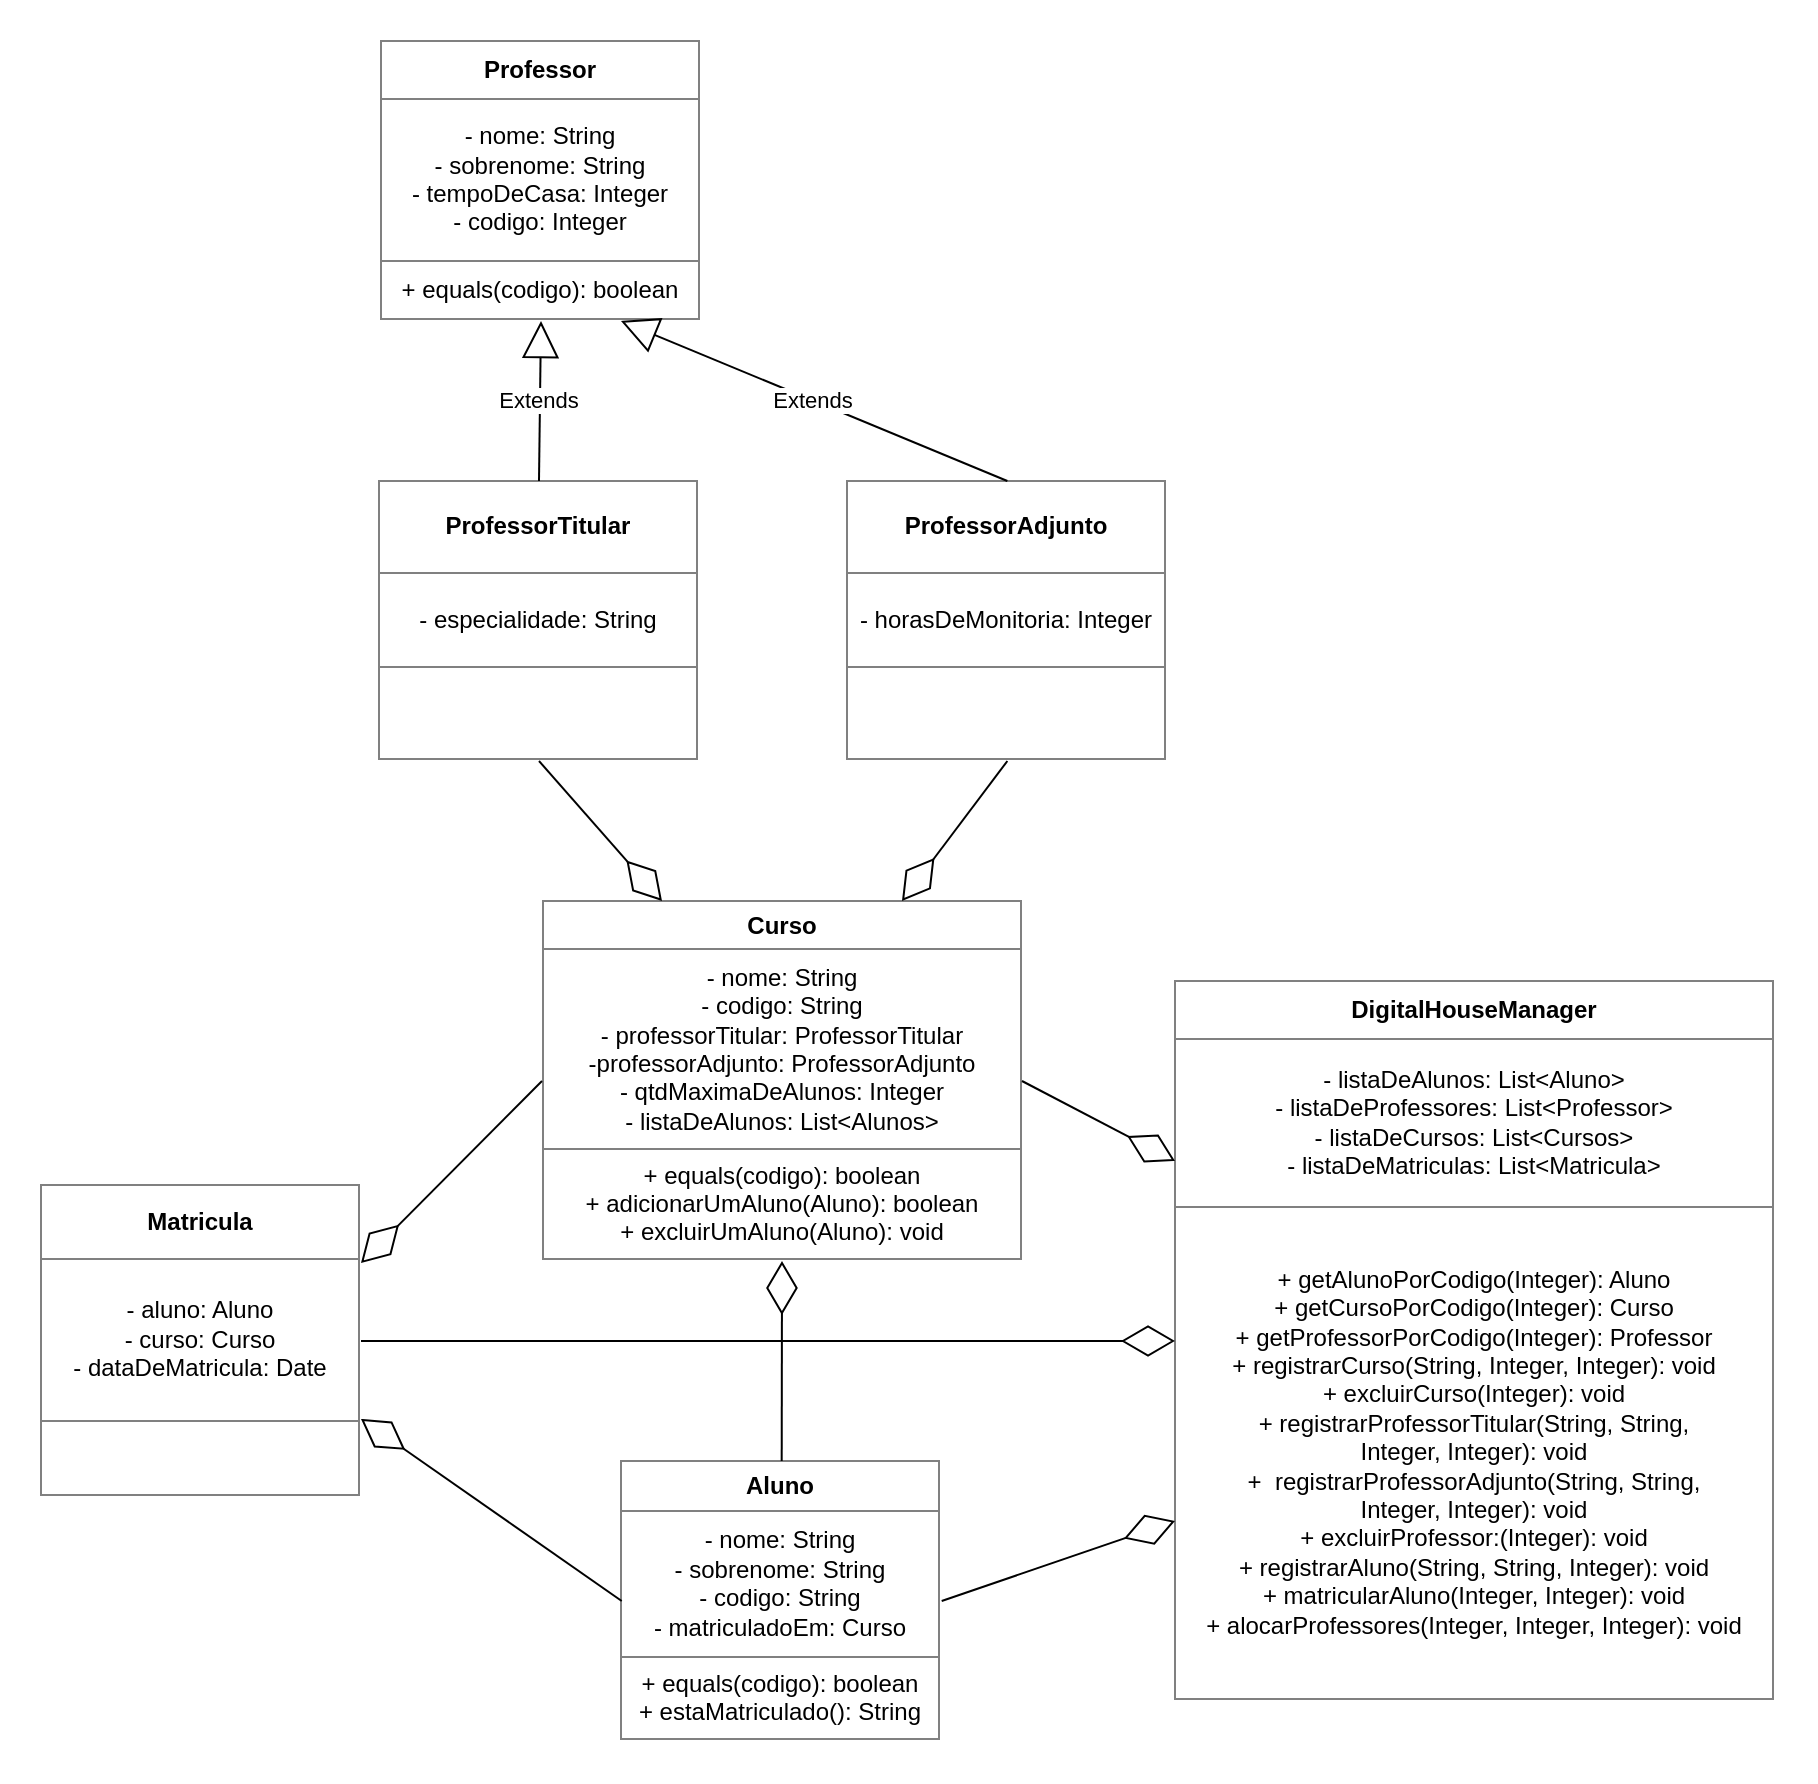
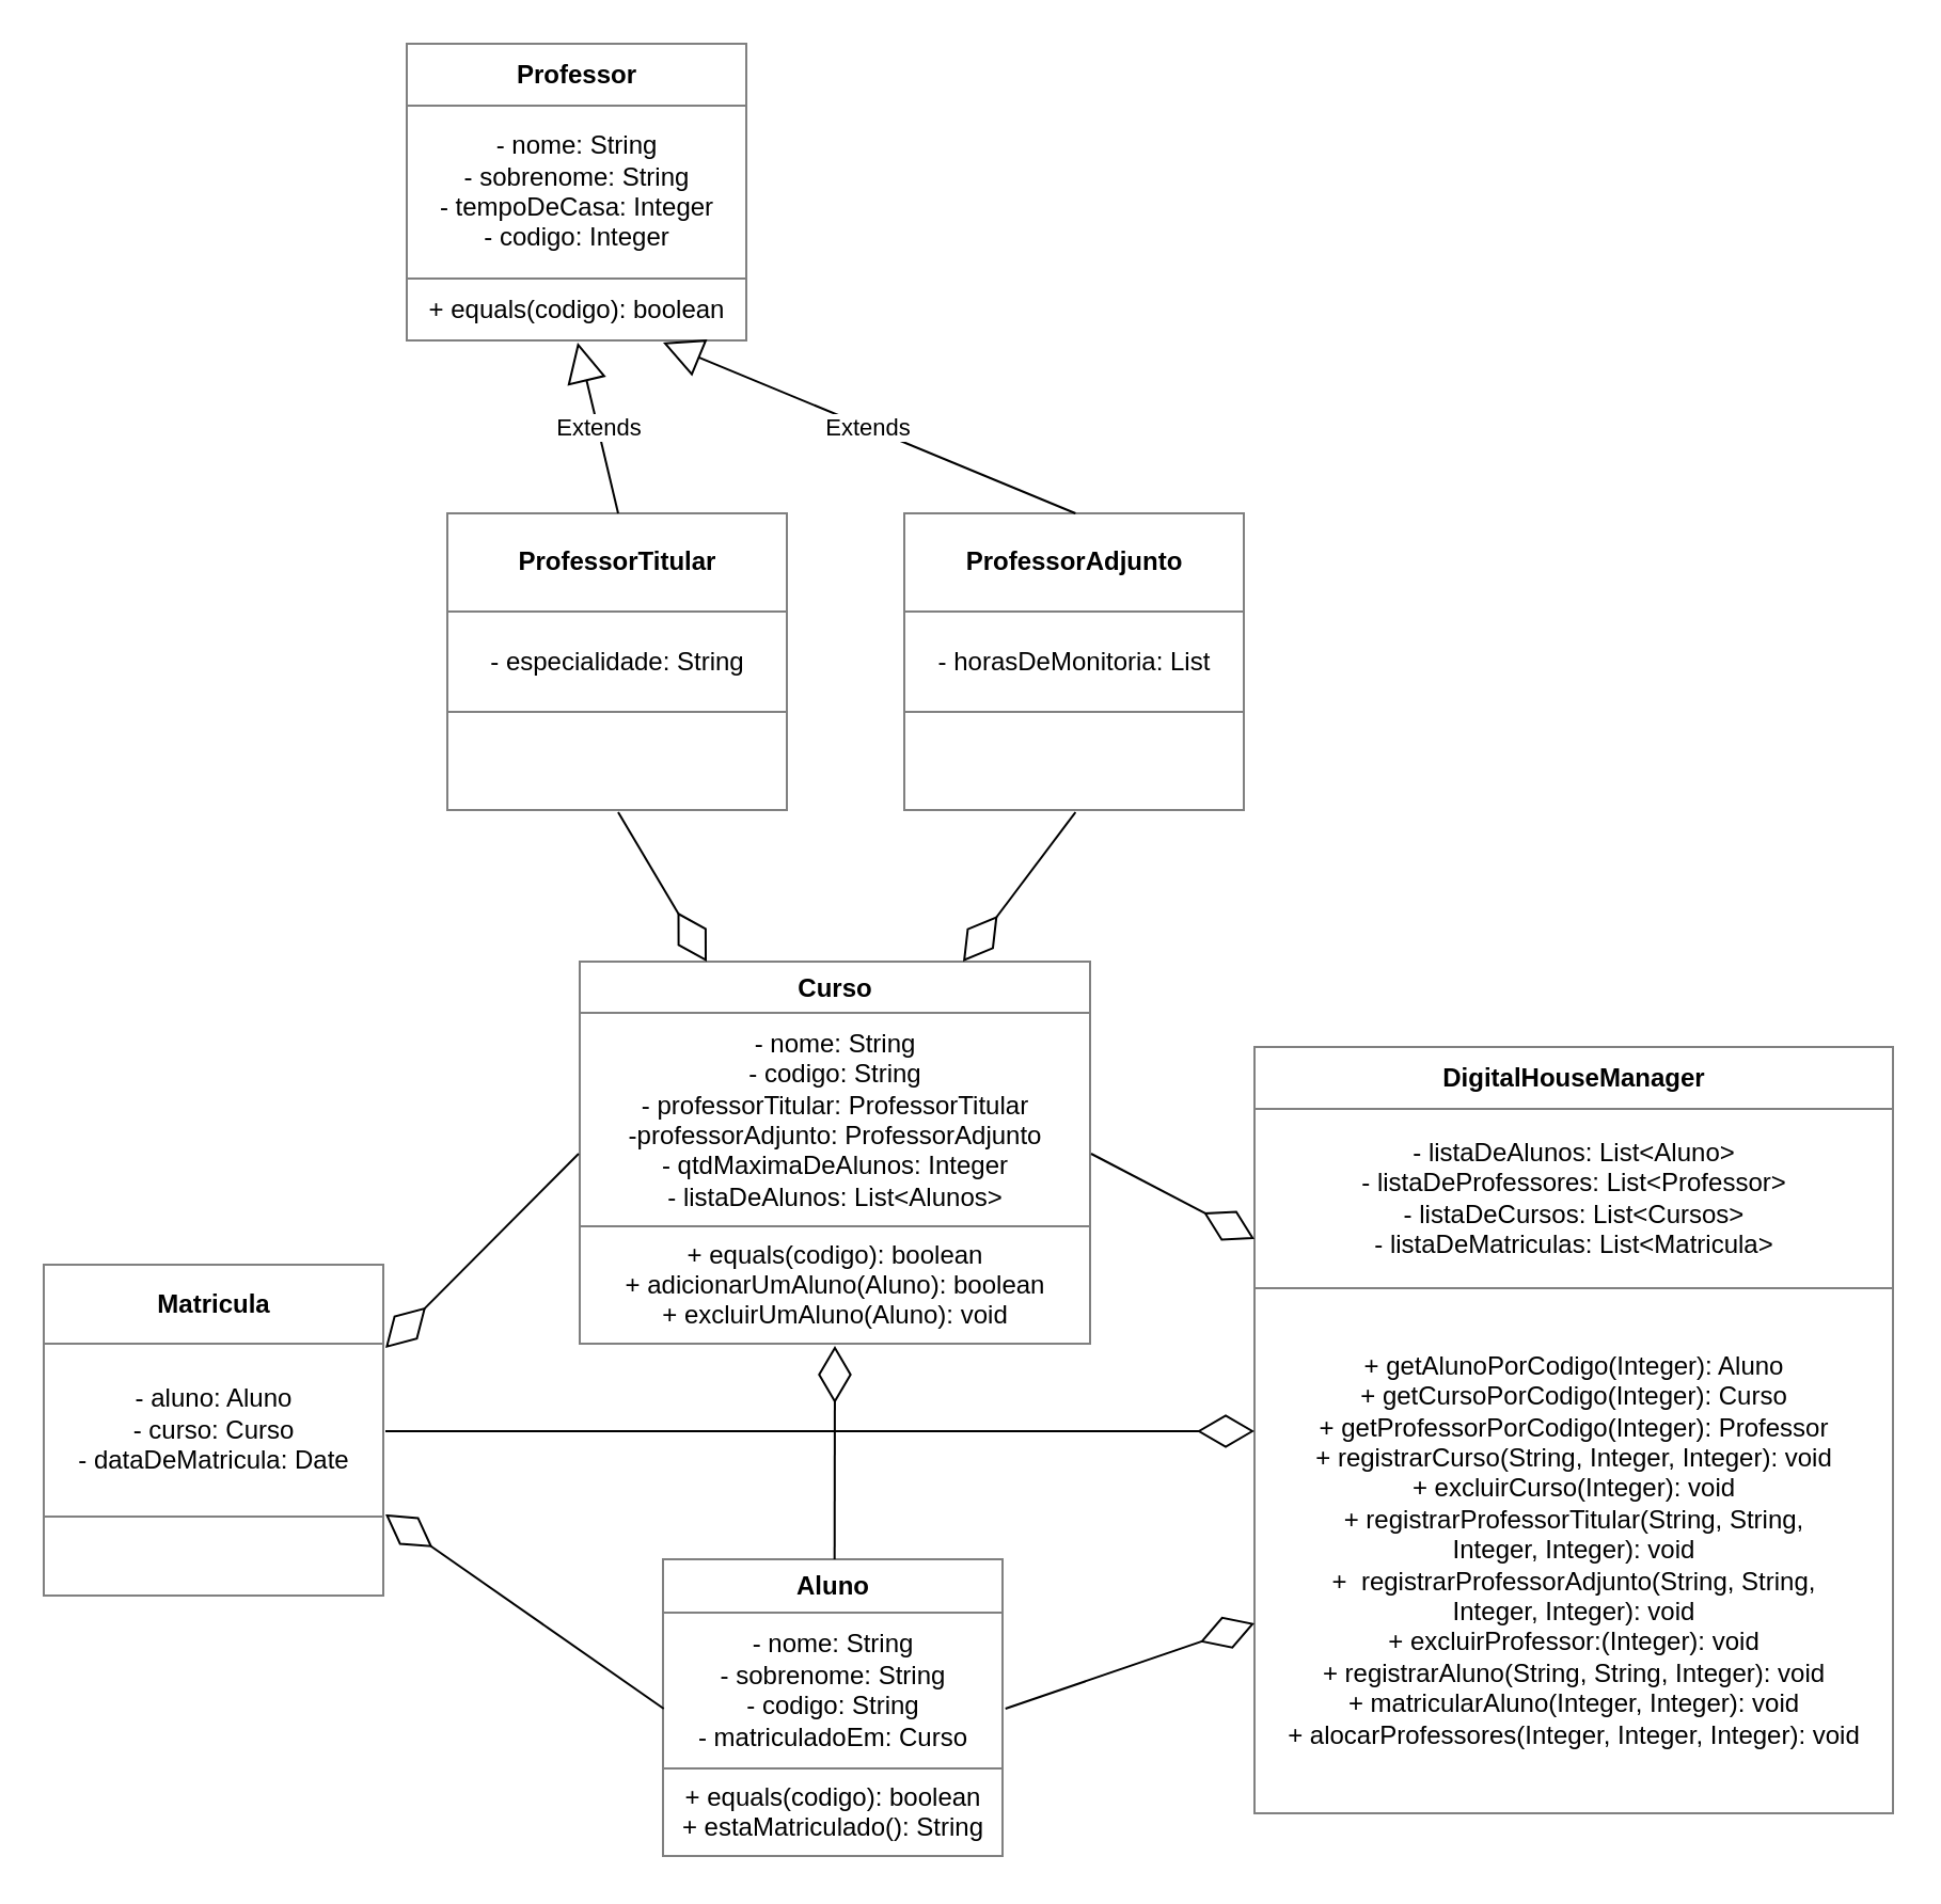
  <mxCell id="0" />
  <mxCell id="1" parent="0" />
  <mxCell id="2" value="&lt;table border=&quot;1&quot; width=&quot;100%&quot; cellpadding=&quot;4&quot; style=&quot;width: 100% ; height: 100% ; border-collapse: collapse&quot;&gt;&lt;tbody&gt;&lt;tr&gt;&lt;th align=&quot;center&quot;&gt;&lt;b&gt;Aluno&lt;/b&gt;&lt;/th&gt;&lt;/tr&gt;&lt;tr&gt;&lt;td align=&quot;center&quot;&gt;- nome: String&lt;br&gt;- sobrenome: String&lt;br&gt;- codigo: String&lt;br&gt;- matriculadoEm: Curso&lt;/td&gt;&lt;/tr&gt;&lt;tr&gt;&lt;td align=&quot;center&quot;&gt;+ equals(codigo): boolean&lt;br&gt;+ estaMatriculado&lt;span&gt;(): String&lt;/span&gt;&lt;/td&gt;&lt;/tr&gt;&lt;/tbody&gt;&lt;/table&gt;" style="text;html=1;strokeColor=none;fillColor=none;overflow=fill;" parent="1" vertex="1"><mxGeometry x="310.353" y="730" width="160" height="140" as="geometry" /></mxCell>
  <mxCell id="3" value="&lt;table border=&quot;1&quot; width=&quot;100%&quot; cellpadding=&quot;4&quot; style=&quot;width: 100% ; height: 100% ; border-collapse: collapse&quot;&gt;&lt;tbody&gt;&lt;tr&gt;&lt;th align=&quot;center&quot;&gt;&lt;b&gt;Curso&lt;/b&gt;&lt;/th&gt;&lt;/tr&gt;&lt;tr&gt;&lt;td align=&quot;center&quot;&gt;- nome: String&lt;br&gt;- codigo: String&lt;br&gt;- professorTitular: ProfessorTitular&lt;br&gt;-professorAdjunto: ProfessorAdjunto&lt;br&gt;- qtdMaximaDeAlunos: Integer&lt;br&gt;- listaDeAlunos: List&amp;lt;Alunos&amp;gt;&lt;/td&gt;&lt;/tr&gt;&lt;tr&gt;&lt;td align=&quot;center&quot;&gt;+ equals(codigo): boolean&lt;br&gt;+ adicionarUmAluno(Aluno): boolean&lt;br&gt;+ excluirUmAluno(Aluno): void&lt;/td&gt;&lt;/tr&gt;&lt;/tbody&gt;&lt;/table&gt;" style="text;html=1;strokeColor=none;fillColor=none;overflow=fill;" parent="1" vertex="1"><mxGeometry x="270.5" y="450" width="240" height="180" as="geometry" /></mxCell>
  <mxCell id="4" value="&lt;table border=&quot;1&quot; width=&quot;100%&quot; cellpadding=&quot;4&quot; style=&quot;width: 100% ; height: 100% ; border-collapse: collapse&quot;&gt;&lt;tbody&gt;&lt;tr&gt;&lt;th align=&quot;center&quot;&gt;&lt;b&gt;Professor&lt;/b&gt;&lt;/th&gt;&lt;/tr&gt;&lt;tr&gt;&lt;td align=&quot;center&quot;&gt;- nome: String&lt;br&gt;- sobrenome: String&lt;br&gt;- tempoDeCasa: Integer&lt;br&gt;- codigo: Integer&lt;/td&gt;&lt;/tr&gt;&lt;tr&gt;&lt;td align=&quot;center&quot;&gt;+ equals(codigo): boolean&lt;br&gt;&lt;/td&gt;&lt;/tr&gt;&lt;/tbody&gt;&lt;/table&gt;" style="text;html=1;strokeColor=none;fillColor=none;overflow=fill;dashed=1;" parent="1" vertex="1"><mxGeometry x="190" y="20" width="160" height="140" as="geometry" /></mxCell>
- <mxCell id="5" value="&lt;table border=&quot;1&quot; width=&quot;100%&quot; cellpadding=&quot;4&quot; style=&quot;width: 100% ; height: 100% ; border-collapse: collapse&quot;&gt;&lt;tbody&gt;&lt;tr&gt;&lt;th align=&quot;center&quot;&gt;ProfessorTitular&lt;/th&gt;&lt;/tr&gt;&lt;tr&gt;&lt;td align=&quot;center&quot;&gt;- especialidade: String&lt;/td&gt;&lt;/tr&gt;&lt;tr&gt;&lt;td align=&quot;center&quot;&gt;&lt;br&gt;&lt;/td&gt;&lt;/tr&gt;&lt;/tbody&gt;&lt;/table&gt;" style="text;html=1;strokeColor=none;fillColor=none;overflow=fill;dashed=1;" parent="1" vertex="1"><mxGeometry x="189" y="240" width="160" height="140" as="geometry" /></mxCell>
- <mxCell id="6" value="&lt;table border=&quot;1&quot; width=&quot;100%&quot; cellpadding=&quot;4&quot; style=&quot;width: 100% ; height: 100% ; border-collapse: collapse&quot;&gt;&lt;tbody&gt;&lt;tr&gt;&lt;th align=&quot;center&quot;&gt;&lt;b&gt;ProfessorAdjunto&lt;/b&gt;&lt;/th&gt;&lt;/tr&gt;&lt;tr&gt;&lt;td align=&quot;center&quot;&gt;- horasDeMonitoria: Integer&lt;/td&gt;&lt;/tr&gt;&lt;tr&gt;&lt;td align=&quot;center&quot;&gt;&lt;br&gt;&lt;/td&gt;&lt;/tr&gt;&lt;/tbody&gt;&lt;/table&gt;" style="text;html=1;strokeColor=none;fillColor=none;overflow=fill;dashed=1;" parent="1" vertex="1"><mxGeometry x="423.176" y="240" width="160" height="140" as="geometry" /></mxCell>
+ <mxCell id="5" value="&lt;table border=&quot;1&quot; width=&quot;100%&quot; cellpadding=&quot;4&quot; style=&quot;width: 100% ; height: 100% ; border-collapse: collapse&quot;&gt;&lt;tbody&gt;&lt;tr&gt;&lt;th align=&quot;center&quot;&gt;ProfessorTitular&lt;/th&gt;&lt;/tr&gt;&lt;tr&gt;&lt;td align=&quot;center&quot;&gt;- especialidade: String&lt;/td&gt;&lt;/tr&gt;&lt;tr&gt;&lt;td align=&quot;center&quot;&gt;&lt;br&gt;&lt;/td&gt;&lt;/tr&gt;&lt;/tbody&gt;&lt;/table&gt;" style="text;html=1;strokeColor=none;fillColor=none;overflow=fill;dashed=1;" parent="1" vertex="1"><mxGeometry x="209" y="240" width="160" height="140" as="geometry" /></mxCell>
+ <mxCell id="6" value="&lt;table border=&quot;1&quot; width=&quot;100%&quot; cellpadding=&quot;4&quot; style=&quot;width: 100% ; height: 100% ; border-collapse: collapse&quot;&gt;&lt;tbody&gt;&lt;tr&gt;&lt;th align=&quot;center&quot;&gt;&lt;b&gt;ProfessorAdjunto&lt;/b&gt;&lt;/th&gt;&lt;/tr&gt;&lt;tr&gt;&lt;td align=&quot;center&quot;&gt;- horasDeMonitoria: List&lt;/td&gt;&lt;/tr&gt;&lt;tr&gt;&lt;td align=&quot;center&quot;&gt;&lt;br&gt;&lt;/td&gt;&lt;/tr&gt;&lt;/tbody&gt;&lt;/table&gt;" style="text;html=1;strokeColor=none;fillColor=none;overflow=fill;dashed=1;" parent="1" vertex="1"><mxGeometry x="423.176" y="240" width="160" height="140" as="geometry" /></mxCell>
  <mxCell id="7" value="Extends" style="endArrow=block;endSize=16;endFill=0;html=1;entryX=0.5;entryY=1;entryDx=0;entryDy=0;exitX=0.5;exitY=0;exitDx=0;exitDy=0;" parent="1" source="5" target="4" edge="1"><mxGeometry width="160" relative="1" as="geometry"><mxPoint x="190" y="540" as="sourcePoint" /><mxPoint x="350" y="540" as="targetPoint" /></mxGeometry></mxCell>
  <mxCell id="8" value="Extends" style="endArrow=block;endSize=16;endFill=0;html=1;entryX=0.75;entryY=1;entryDx=0;entryDy=0;exitX=0.5;exitY=0;exitDx=0;exitDy=0;" parent="1" source="6" target="4" edge="1"><mxGeometry width="160" relative="1" as="geometry"><mxPoint x="190" y="580" as="sourcePoint" /><mxPoint x="350" y="580" as="targetPoint" /></mxGeometry></mxCell>
  <mxCell id="9" value="" style="endArrow=diamondThin;endFill=0;endSize=24;html=1;entryX=0.25;entryY=0;entryDx=0;entryDy=0;exitX=0.5;exitY=1;exitDx=0;exitDy=0;" parent="1" source="5" target="3" edge="1"><mxGeometry width="160" relative="1" as="geometry"><mxPoint x="190" y="610" as="sourcePoint" /><mxPoint x="350" y="610" as="targetPoint" /></mxGeometry></mxCell>
  <mxCell id="10" value="" style="endArrow=diamondThin;endFill=0;endSize=24;html=1;entryX=0.75;entryY=0;entryDx=0;entryDy=0;exitX=0.5;exitY=1;exitDx=0;exitDy=0;" parent="1" source="6" target="3" edge="1"><mxGeometry width="160" relative="1" as="geometry"><mxPoint x="190" y="610" as="sourcePoint" /><mxPoint x="350" y="610" as="targetPoint" /></mxGeometry></mxCell>
  <mxCell id="11" value="" style="endArrow=diamondThin;endFill=0;endSize=24;html=1;entryX=0.5;entryY=1;entryDx=0;entryDy=0;exitX=0.5;exitY=0;exitDx=0;exitDy=0;" parent="1" source="2" target="3" edge="1"><mxGeometry width="160" relative="1" as="geometry"><mxPoint x="190" y="820" as="sourcePoint" /><mxPoint x="350" y="820" as="targetPoint" /></mxGeometry></mxCell>
  <mxCell id="12" value="&lt;table border=&quot;1&quot; width=&quot;100%&quot; cellpadding=&quot;4&quot; style=&quot;width: 100% ; height: 100% ; border-collapse: collapse&quot;&gt;&lt;tbody&gt;&lt;tr&gt;&lt;th align=&quot;center&quot;&gt;&lt;b&gt;Matricula&lt;/b&gt;&lt;/th&gt;&lt;/tr&gt;&lt;tr&gt;&lt;td align=&quot;center&quot;&gt;- aluno: Aluno&lt;br&gt;- curso: Curso&lt;br&gt;- dataDeMatricula: Date&lt;/td&gt;&lt;/tr&gt;&lt;tr&gt;&lt;td align=&quot;center&quot;&gt;&lt;br&gt;&lt;/td&gt;&lt;/tr&gt;&lt;/tbody&gt;&lt;/table&gt;" style="text;html=1;strokeColor=none;fillColor=none;overflow=fill;" parent="1" vertex="1"><mxGeometry x="20" y="592" width="160" height="156" as="geometry" /></mxCell>
  <mxCell id="13" value="" style="endArrow=diamondThin;endFill=0;endSize=24;html=1;entryX=1;entryY=0.75;entryDx=0;entryDy=0;exitX=0;exitY=0.5;exitDx=0;exitDy=0;" parent="1" source="2" target="12" edge="1"><mxGeometry width="160" relative="1" as="geometry"><mxPoint x="270" y="830" as="sourcePoint" /><mxPoint x="430" y="830" as="targetPoint" /></mxGeometry></mxCell>
  <mxCell id="14" value="" style="endArrow=diamondThin;endFill=0;endSize=24;html=1;entryX=1;entryY=0.25;entryDx=0;entryDy=0;exitX=0;exitY=0.5;exitDx=0;exitDy=0;" parent="1" source="3" target="12" edge="1"><mxGeometry width="160" relative="1" as="geometry"><mxPoint x="270" y="830" as="sourcePoint" /><mxPoint x="430" y="830" as="targetPoint" /></mxGeometry></mxCell>
  <mxCell id="15" value="&lt;table border=&quot;1&quot; width=&quot;100%&quot; cellpadding=&quot;4&quot; style=&quot;width: 100% ; height: 100% ; border-collapse: collapse&quot;&gt;&lt;tbody&gt;&lt;tr&gt;&lt;th align=&quot;center&quot;&gt;&lt;b&gt;DigitalHouseManager&lt;/b&gt;&lt;/th&gt;&lt;/tr&gt;&lt;tr&gt;&lt;td align=&quot;center&quot;&gt;- listaDeAlunos: List&amp;lt;Aluno&amp;gt;&lt;br&gt;- listaDeProfessores: List&amp;lt;Professor&amp;gt;&lt;br&gt;- listaDeCursos: List&amp;lt;Cursos&amp;gt;&lt;br&gt;- listaDeMatriculas: List&amp;lt;Matricula&amp;gt;&lt;br&gt;&lt;/td&gt;&lt;/tr&gt;&lt;tr&gt;&lt;td align=&quot;center&quot;&gt;+ getAlunoPorCodigo(Integer): Aluno&lt;br&gt;+ getCursoPorCodigo(Integer): Curso&lt;br&gt;+ getProfessorPorCodigo(Integer): Professor&lt;br&gt;+ registrarCurso(String, Integer, Integer): void&lt;br&gt;+ excluirCurso(Integer): void&lt;br&gt;+ registrarProfessorTitular(String, String,&lt;br&gt;Integer, Integer): void&lt;br&gt;+&amp;nbsp;&amp;nbsp;registrarProfessorAdjunto(String, String,&lt;br&gt;Integer, Integer): void&lt;br&gt;+ excluirProfessor:(Integer): void&lt;br&gt;+ registrarAluno(String, String, Integer): void&lt;br&gt;+ matricularAluno(Integer, Integer): void&lt;br&gt;+ alocarProfessores(Integer, Integer, Integer): void&lt;br&gt;&lt;/td&gt;&lt;/tr&gt;&lt;/tbody&gt;&lt;/table&gt;" style="text;html=1;strokeColor=none;fillColor=none;overflow=fill;" parent="1" vertex="1"><mxGeometry x="587" y="490" width="300" height="360" as="geometry" /></mxCell>
  <mxCell id="16" value="" style="endArrow=diamondThin;endFill=0;endSize=24;html=1;entryX=0;entryY=0.75;entryDx=0;entryDy=0;exitX=1;exitY=0.5;exitDx=0;exitDy=0;" parent="1" source="2" target="15" edge="1"><mxGeometry width="160" relative="1" as="geometry"><mxPoint x="10" y="830" as="sourcePoint" /><mxPoint x="170" y="830" as="targetPoint" /></mxGeometry></mxCell>
  <mxCell id="17" value="" style="endArrow=diamondThin;endFill=0;endSize=24;html=1;exitX=1;exitY=0.5;exitDx=0;exitDy=0;" parent="1" source="12" target="15" edge="1"><mxGeometry width="160" relative="1" as="geometry"><mxPoint x="210" y="634" as="sourcePoint" /><mxPoint x="597" y="690" as="targetPoint" /></mxGeometry></mxCell>
  <mxCell id="18" value="" style="endArrow=diamondThin;endFill=0;endSize=24;html=1;entryX=0;entryY=0.25;entryDx=0;entryDy=0;exitX=1;exitY=0.5;exitDx=0;exitDy=0;" parent="1" source="3" target="15" edge="1"><mxGeometry width="160" relative="1" as="geometry"><mxPoint x="10" y="830" as="sourcePoint" /><mxPoint x="170" y="830" as="targetPoint" /></mxGeometry></mxCell>
